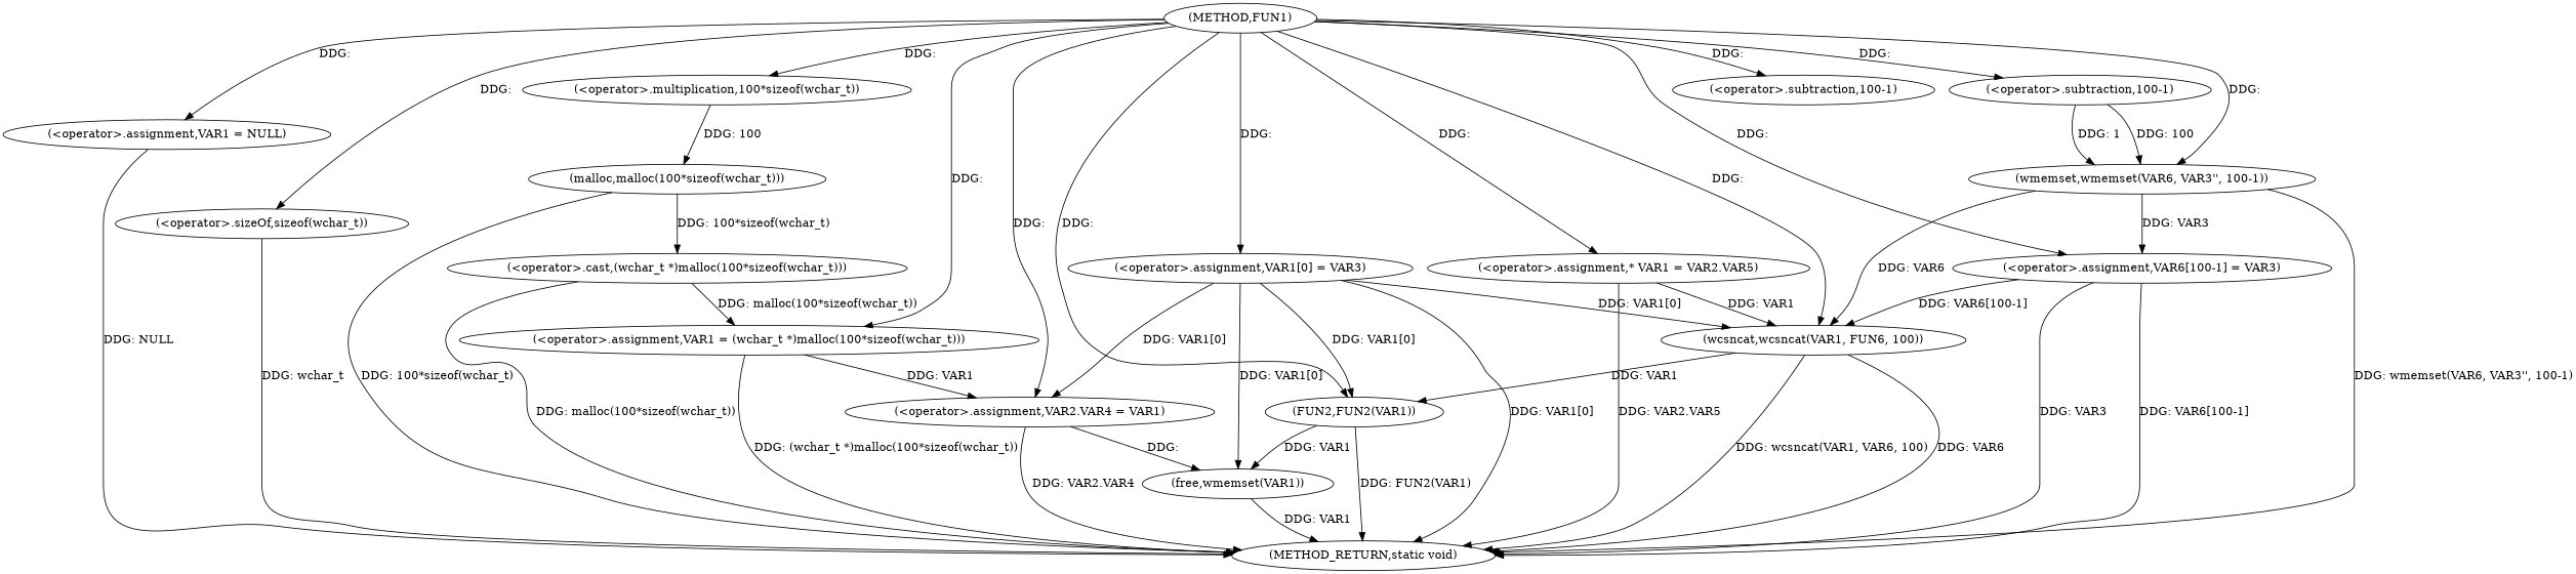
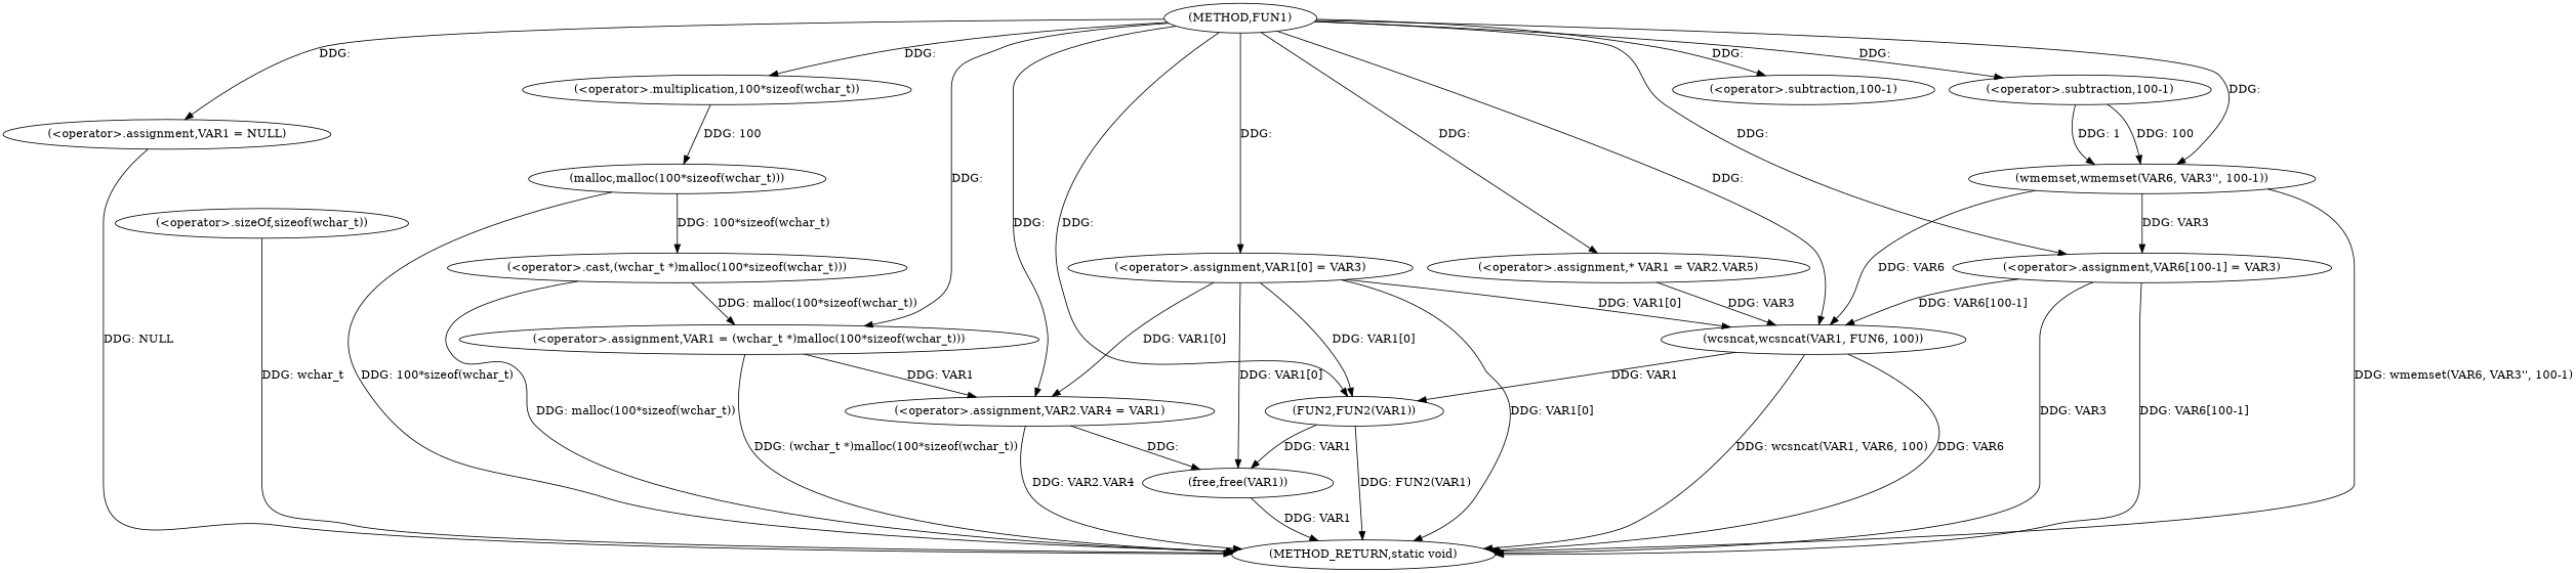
  digraph {
    n1 [label="(METHOD,FUN1)"]
    n2 [label="(<operator>.assignment,VAR1 = NULL)"]
    n3 [label="(<operator>.assignment,VAR1 = (wchar_t *)malloc(100*sizeof(wchar_t)))"]
    n4 [label="(<operator>.multiplication,100*sizeof(wchar_t))"]
    n5 [label="(<operator>.sizeOf,sizeof(wchar_t))"]
    n6 [label="(<operator>.assignment,VAR1[0] = VAR3)"]
    n7 [label="(<operator>.assignment,VAR2.VAR4 = VAR1)"]
    n8 [label="(<operator>.assignment,* VAR1 = VAR2.VAR5)"]
    n9 [label="(wmemset,wmemset(VAR6, VAR3'', 100-1))"]
    n10 [label="(<operator>.subtraction,100-1)"]
    n11 [label="(<operator>.assignment,VAR6[100-1] = VAR3)"]
    n12 [label="(<operator>.subtraction,100-1)"]
    n13 [label="(wcsncat,wcsncat(VAR1, FUN6, 100))"]
    n14 [label="(FUN2,FUN2(VAR1))"]
    n15 [label="(METHOD_RETURN,static void)"]
    n16 [label="(malloc,malloc(100*sizeof(wchar_t)))"]
-   n17 [label="(free,wmemset(VAR1))"]
+   n17 [label="(free,free(VAR1))"]
    n18 [label="(<operator>.cast,(wchar_t *)malloc(100*sizeof(wchar_t)))"]
    n1 -> n2 [label="DDG: "]
    n1 -> n3 [label="DDG: "]
    n1 -> n4 [label="DDG: "]
-   n1 -> n5 [label="DDG: "]
    n1 -> n6 [label="DDG: "]
    n1 -> n7 [label="DDG: "]
    n1 -> n8 [label="DDG: "]
    n1 -> n9 [label="DDG: "]
    n1 -> n10 [label="DDG: "]
    n1 -> n11 [label="DDG: "]
    n1 -> n12 [label="DDG: "]
    n1 -> n13 [label="DDG: "]
    n1 -> n14 [label="DDG: "]
    n2 -> n15 [label="DDG: NULL"]
    n3 -> n7 [label="DDG: VAR1"]
    n3 -> n15 [label="DDG: (wchar_t *)malloc(100*sizeof(wchar_t))"]
    n4 -> n16 [label="DDG: 100"]
    n5 -> n15 [label="DDG: wchar_t"]
    n6 -> n7 [label="DDG: VAR1[0]"]
    n6 -> n13 [label="DDG: VAR1[0]"]
    n6 -> n14 [label="DDG: VAR1[0]"]
    n6 -> n15 [label="DDG: VAR1[0]"]
    n6 -> n17 [label="DDG: VAR1[0]"]
    n7 -> n15 [label="DDG: VAR2.VAR4"]
    n7 -> n17 [label="DDG: "]
-   n8 -> n13 [label="DDG: VAR1"]
-   n8 -> n15 [label="DDG: VAR2.VAR5"]
+   n8 -> n13 [label="DDG: VAR3"]
    n9 -> n11 [label="DDG: VAR3"]
    n9 -> n13 [label="DDG: VAR6"]
    n9 -> n15 [label="DDG: wmemset(VAR6, VAR3'', 100-1)"]
    n10 -> n9 [label="DDG: 100"]
    n10 -> n9 [label="DDG: 1"]
    n11 -> n13 [label="DDG: VAR6[100-1]"]
    n11 -> n15 [label="DDG: VAR6[100-1]"]
    n11 -> n15 [label="DDG: VAR3"]
    n13 -> n14 [label="DDG: VAR1"]
    n13 -> n15 [label="DDG: wcsncat(VAR1, VAR6, 100)"]
    n13 -> n15 [label="DDG: VAR6"]
    n14 -> n15 [label="DDG: FUN2(VAR1)"]
    n14 -> n17 [label="DDG: VAR1"]
    n16 -> n15 [label="DDG: 100*sizeof(wchar_t)"]
    n16 -> n18 [label="DDG: 100*sizeof(wchar_t)"]
    n17 -> n15 [label="DDG: VAR1"]
    n18 -> n3 [label="DDG: malloc(100*sizeof(wchar_t))"]
    n18 -> n15 [label="DDG: malloc(100*sizeof(wchar_t))"]
  }
